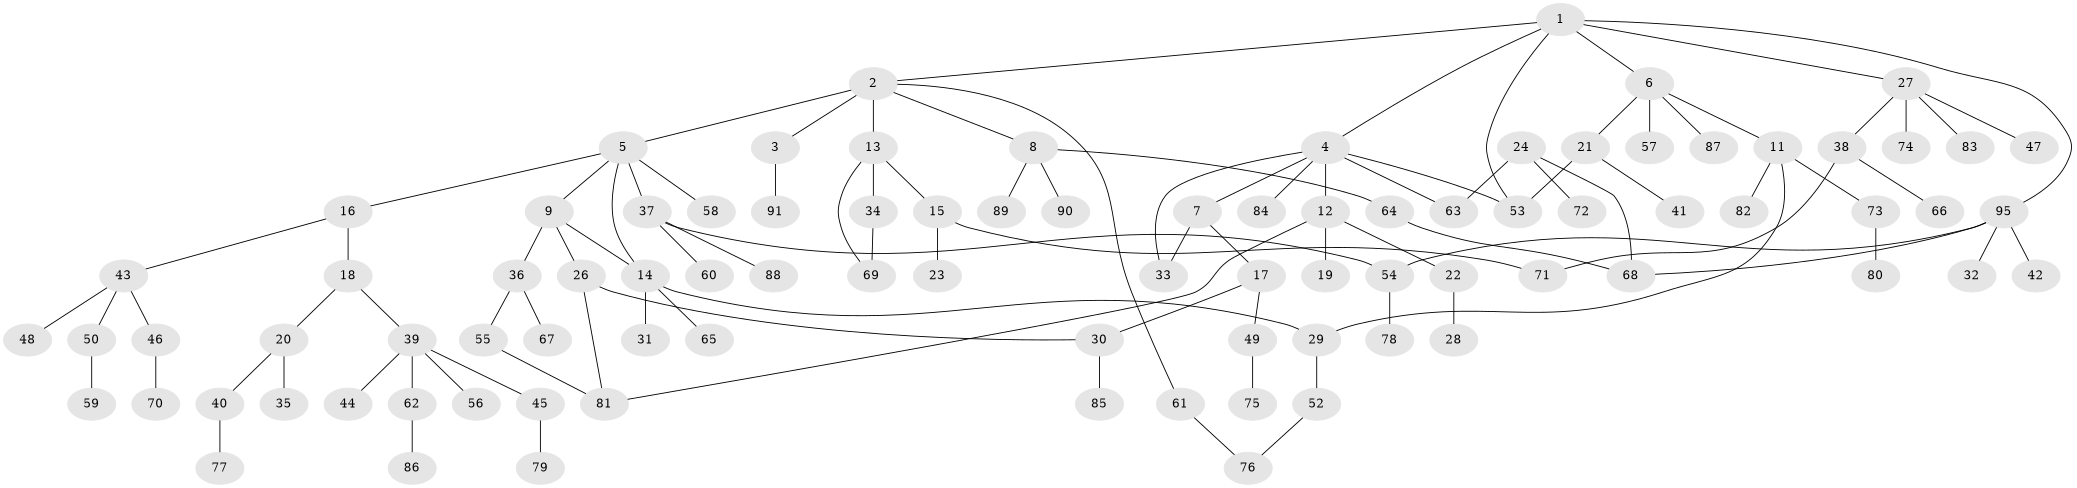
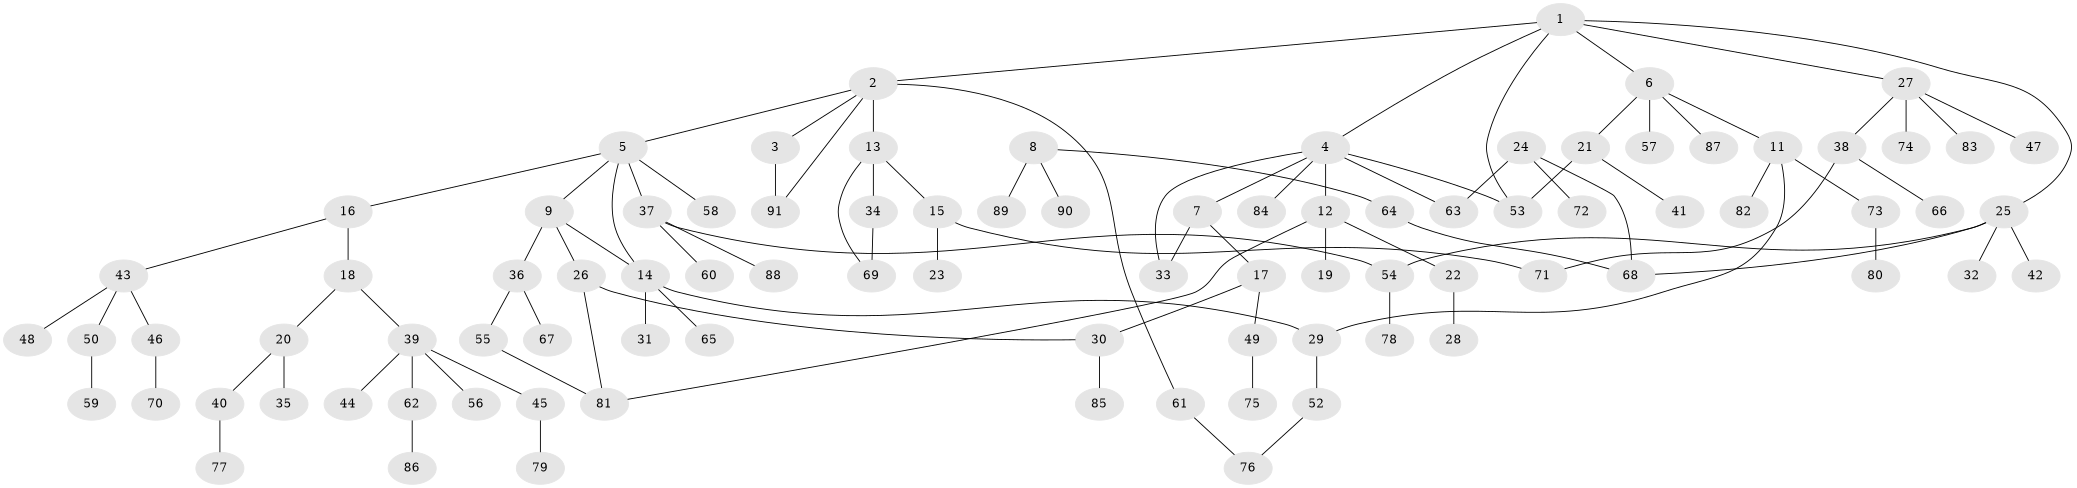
  graph {
    node [color=gray90 style=filled]
    1
    2
    4
    6
-   25 [label=95]
+   25
    27
    53
    3
    5
    8
    13
    61
    7
    12
    33
    63
    84
    11
    21
    57
    87
    68
    32
    42
    54
    38
    47
    74
    83
    n30 [label=91]
    9
    14
    16
    37
    58
    n36 [label=90]
    64
    89
    15
    34
    69
    76
    17
    19
    22
    81
    26
    36
    29
    31
    65
    18
    43
    60
    88
    73
    82
    41
    30
    49
    24
    72
    55
    67
    52
    80
    28
    23
    71
    20
    39
    46
    48
    50
    85
    75
    35
    40
    44
    45
    56
    62
    77
    78
    66
    79
    86
    70
    59
    1 -- 2
    1 -- 4
    1 -- 6
    1 -- 25
    1 -- 27
    1 -- 53
    2 -- 3
    2 -- 5
-   2 -- 8
+   2 -- n30
    2 -- 13
    2 -- 61
    4 -- 53
    4 -- 7
    4 -- 12
    4 -- 33
    4 -- 63
    4 -- 84
    6 -- 11
    6 -- 21
    6 -- 57
    6 -- 87
    25 -- 68
    25 -- 32
    25 -- 42
    25 -- 54
    27 -- 38
    27 -- 47
    27 -- 74
    27 -- 83
    3 -- n30
    5 -- 9
    5 -- 14
    5 -- 16
    5 -- 37
    5 -- 58
    8 -- n36
    8 -- 64
    8 -- 89
    13 -- 15
    13 -- 34
    13 -- 69
    61 -- 76
    7 -- 33
    7 -- 17
    12 -- 19
    12 -- 22
    12 -- 81
    11 -- 29
    11 -- 73
    11 -- 82
    21 -- 53
    21 -- 41
    54 -- 78
    38 -- 71
    38 -- 66
    9 -- 14
    9 -- 26
    9 -- 36
    14 -- 29
    14 -- 31
    14 -- 65
    16 -- 18
    16 -- 43
    37 -- 54
    37 -- 60
    37 -- 88
    64 -- 68
    15 -- 23
    15 -- 71
    34 -- 69
    17 -- 30
    17 -- 49
    22 -- 28
    26 -- 81
    26 -- 30
    36 -- 55
    36 -- 67
    29 -- 52
    18 -- 20
    18 -- 39
    43 -- 46
    43 -- 48
    43 -- 50
    73 -- 80
    30 -- 85
    49 -- 75
    24 -- 63
    24 -- 68
    24 -- 72
    55 -- 81
    52 -- 76
    20 -- 35
    20 -- 40
    39 -- 44
    39 -- 45
    39 -- 56
    39 -- 62
    46 -- 70
    50 -- 59
    40 -- 77
    45 -- 79
    62 -- 86
  }
